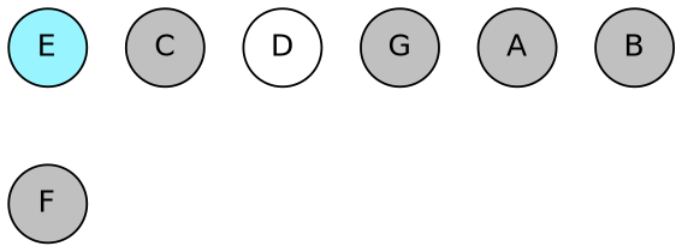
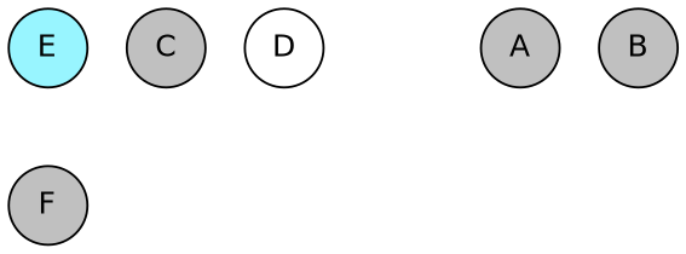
  graph {
    mindist=.1
    node [fillcolor=gray fontname=Helvetica margin=0 shape=circle style=filled]
    edge [style=invis]
    E [fillcolor=cadetblue1]
    F
    C
    D [fillcolor=white]
-   G
    A
    B
    subgraph sub_1 {
      E
      F
    }
    E -- F
    F -- F
  }
